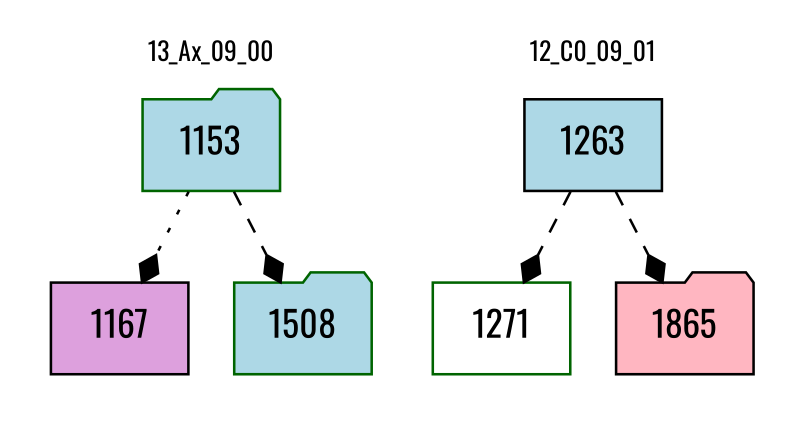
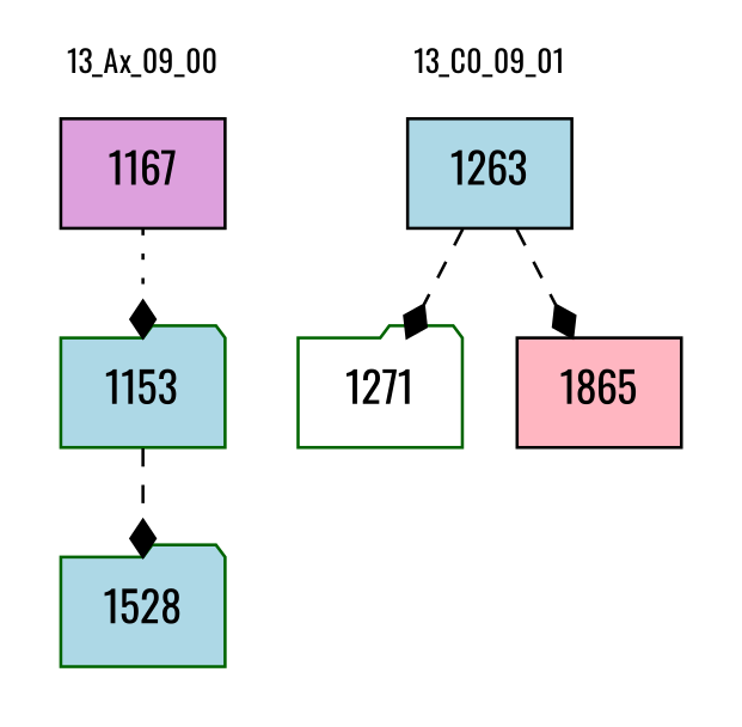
  digraph {
    fontname=Oswald
    node [color=darkgreen fillcolor=lightblue fontname=Oswald shape=folder style=filled]
    edge [arrowhead=diamond color=black fontname=Oswald style=dashed]
    n1 [label=1153]
    n2 [color=black fillcolor=plum label=1167 shape=box]
-   n3 [label=1508]
+   n3 [label=1528]
    n4 [color=black label=1263 shape=box]
-   n5 [fillcolor=white label=1271 shape=box]
-   n6 [color=black fillcolor=lightpink label=1865]
+   n5 [fillcolor=white label=1271]
+   n6 [color=black fillcolor=lightpink label=1865 shape=box]
    subgraph cluster_1 {
      color=white
      fontsize=10
      label="13_Ax_09_00"
      n1
      n2
      n3
    }
    subgraph cluster_2 {
      color=white
      fontsize=10
-     label="12_C0_09_01"
+     label="13_C0_09_01"
      n4
      n5
      n6
    }
-   n1 -> n2 [style=dotted]
+   n2 -> n1 [style=dotted]
    n1 -> n3
    n4 -> n5
    n4 -> n6
  }
